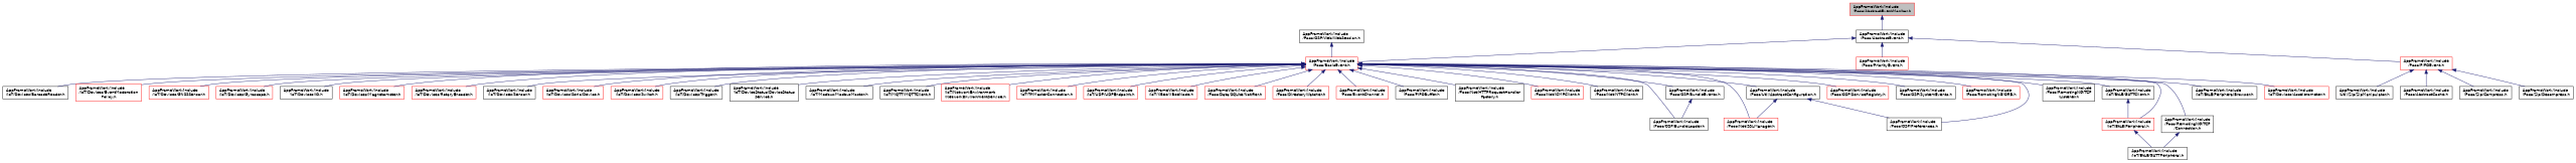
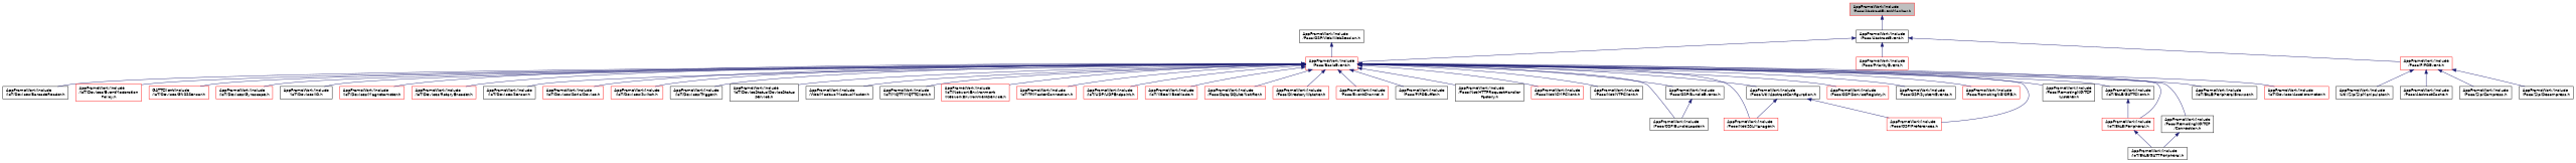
  digraph {
    node [color=black fillcolor=white fontname=Helvetica fontsize=10 shape=record style=filled]
    edge [color=midnightblue dir=back fontname=Helvetica fontsize=10 labelfontname=Helvetica labelfontsize=10 style=solid]
    n1 [color=red fillcolor=grey75 fontcolor=black height=0.2 label="AppFrameWork/include\l/Poco/AbstractEventMonitor.h" width=0.4]
    n2 [height=0.2 label="AppFrameWork/include\l/Poco/AbstractEvent.h" width=0.4]
    n3 [color=red height=0.2 label="AppFrameWork/include\l/Poco/BasicEvent.h" width=0.4]
    n4 [color=red height=0.2 label="AppFrameWork/include\l/Poco/FIFOEvent.h" width=0.4]
    n5 [color=red height=0.2 label="AppFrameWork/include\l/Poco/PriorityEvent.h" width=0.4]
    n6 [height=0.2 label="AppFrameWork/include\l/IoT/BtLE/GATTClient.h" width=0.4]
    n7 [color=red height=0.2 label="AppFrameWork/include\l/IoT/BtLE/Peripheral.h" width=0.4]
    n8 [height=0.2 label="AppFrameWork/include\l/IoT/BtLE/PeripheralBrowser.h" width=0.4]
    n9 [color=red height=0.2 label="AppFrameWork/include\l/IoT/Devices/Accelerometer.h" width=0.4]
    n10 [height=0.2 label="AppFrameWork/include\l/IoT/Devices/BarcodeReader.h" width=0.4]
    n11 [color=red height=0.2 label="AppFrameWork/include\l/IoT/Devices/EventModeration\lPolicy.h" width=0.4]
-   n12 [color=red height=0.2 label="AppFrameWork/include\l/IoT/Devices/GNSSSensor.h" width=0.4]
+   n12 [color=red height=0.2 label="GATTClient/include\l/IoT/Devices/GNSSSensor.h" width=0.4]
    n13 [color=red height=0.2 label="AppFrameWork/include\l/IoT/Devices/Gyroscope.h" width=0.4]
    n14 [height=0.2 label="AppFrameWork/include\l/IoT/Devices/IO.h" width=0.4]
    n15 [color=red height=0.2 label="AppFrameWork/include\l/IoT/Devices/Magnetometer.h" width=0.4]
    n16 [color=red height=0.2 label="AppFrameWork/include\l/IoT/Devices/RotaryEncoder.h" width=0.4]
    n17 [height=0.2 label="AppFrameWork/include\l/IoT/Devices/Sensor.h" width=0.4]
    n18 [color=red height=0.2 label="AppFrameWork/include\l/IoT/Devices/SerialDevice.h" width=0.4]
    n19 [color=red height=0.2 label="AppFrameWork/include\l/IoT/Devices/Switch.h" width=0.4]
    n20 [height=0.2 label="AppFrameWork/include\l/IoT/Devices/Trigger.h" width=0.4]
    n21 [height=0.2 label="AppFrameWork/include\l/IoT/DeviceStatus/DeviceStatus\lService.h" width=0.4]
-   n22 [height=0.2 label="AppFrameWork/include\l/IoT/Modbus/ModbusMaster.h" width=0.4]
+   n22 [height=0.2 label="AppFrameWork/include\l/Web/Modbus/ModbusMaster.h" width=0.4]
    n23 [height=0.2 label="AppFrameWork/include\l/IoT/MQTT/MQTTClient.h" width=0.4]
    n24 [color=red height=0.2 label="AppFrameWork/include\l/IoT/NetworkEnvironment\l/NetworkEnvironmentService.h" width=0.4]
    n25 [color=red height=0.2 label="AppFrameWork/include\l/IoT/Tf/MasterConnection.h" width=0.4]
    n26 [color=red height=0.2 label="AppFrameWork/include\l/IoT/UDP/UDPEndpoint.h" width=0.4]
    n27 [color=red height=0.2 label="AppFrameWork/include\l/IoT/XBee/XBeeNode.h" width=0.4]
    n28 [color=red height=0.2 label="AppFrameWork/include\l/Poco/Data/SQLite/Notifier.h" width=0.4]
    n29 [color=red height=0.2 label="AppFrameWork/include\l/Poco/DirectoryWatcher.h" width=0.4]
    n30 [color=red height=0.2 label="AppFrameWork/include\l/Poco/EventChannel.h" width=0.4]
    n31 [height=0.2 label="AppFrameWork/include\l/Poco/FIFOBuffer.h" width=0.4]
    n32 [height=0.2 label="AppFrameWork/include\l/Poco/Net/HTTPRequestHandler\lFactory.h" width=0.4]
    n33 [color=red height=0.2 label="AppFrameWork/include\l/Poco/Net/ICMPClient.h" width=0.4]
    n34 [height=0.2 label="AppFrameWork/include\l/Poco/Net/NTPClient.h" width=0.4]
    n35 [color=red height=0.2 label="AppFrameWork/include\l/Poco/Net/SSLManager.h" width=0.4]
    n36 [height=0.2 label="AppFrameWork/include\l/Poco/OSP/BundleEvents.h" width=0.4]
    n37 [height=0.2 label="AppFrameWork/include\l/Poco/OSP/BundleLoader.h" width=0.4]
-   n38 [height=0.2 label="AppFrameWork/include\l/Poco/OSP/Preferences.h" width=0.4]
+   n38 [color=red height=0.2 label="AppFrameWork/include\l/Poco/OSP/Preferences.h" width=0.4]
    n39 [color=red height=0.2 label="AppFrameWork/include\l/Poco/OSP/ServiceRegistry.h" width=0.4]
    n40 [height=0.2 label="AppFrameWork/include\l/Poco/OSP/SystemEvents.h" width=0.4]
    n41 [color=red height=0.2 label="AppFrameWork/include\l/Poco/RemotingNG/ORB.h" width=0.4]
    n42 [height=0.2 label="AppFrameWork/include\l/Poco/RemotingNG/TCP\l/Connection.h" width=0.4]
    n43 [height=0.2 label="AppFrameWork/include\l/Poco/RemotingNG/TCP\l/Listener.h" width=0.4]
    n44 [height=0.2 label="AppFrameWork/include\l/Poco/Util/AbstractConfiguration.h" width=0.4]
    n45 [height=0.2 label="AppFrameWork/include\l/Poco/AbstractCache.h" width=0.4]
    n46 [height=0.2 label="AppFrameWork/include\l/Poco/Zip/Compress.h" width=0.4]
    n47 [height=0.2 label="AppFrameWork/include\l/Poco/Zip/Decompress.h" width=0.4]
    n48 [height=0.2 label="AppFrameWork/include\l/Util/Zip/ZipManipulator.h" width=0.4]
    n49 [height=0.2 label="AppFrameWork/include\l/IoT/BtLE/GATTPeripheral.h" width=0.4]
    n50 [height=0.2 label="AppFrameWork/include\l/Poco/OSP/Web/WebSession.h" width=0.4]
    n1 -> n2
    n2 -> n3
    n2 -> n4
    n2 -> n5
    n3 -> n6
    n3 -> n7
    n3 -> n8
    n3 -> n9
    n3 -> n10
    n3 -> n11
    n3 -> n12
    n3 -> n13
    n3 -> n14
    n3 -> n15
    n3 -> n16
    n3 -> n17
    n3 -> n18
    n3 -> n19
    n3 -> n20
    n3 -> n21
    n3 -> n22
    n3 -> n23
    n3 -> n24
    n3 -> n25
    n3 -> n26
    n3 -> n27
    n3 -> n28
    n3 -> n29
    n3 -> n30
    n3 -> n31
    n3 -> n32
    n3 -> n33
    n3 -> n34
    n3 -> n35
    n3 -> n36
    n3 -> n37
    n3 -> n38
    n3 -> n39
    n3 -> n40
    n3 -> n41
    n3 -> n42
    n3 -> n43
    n3 -> n44
    n4 -> n45
    n4 -> n46
    n4 -> n47
    n4 -> n48
    n6 -> n7
    n7 -> n49
    n36 -> n37
    n42 -> n49
    n44 -> n35
    n44 -> n38
    n50 -> n3
  }
